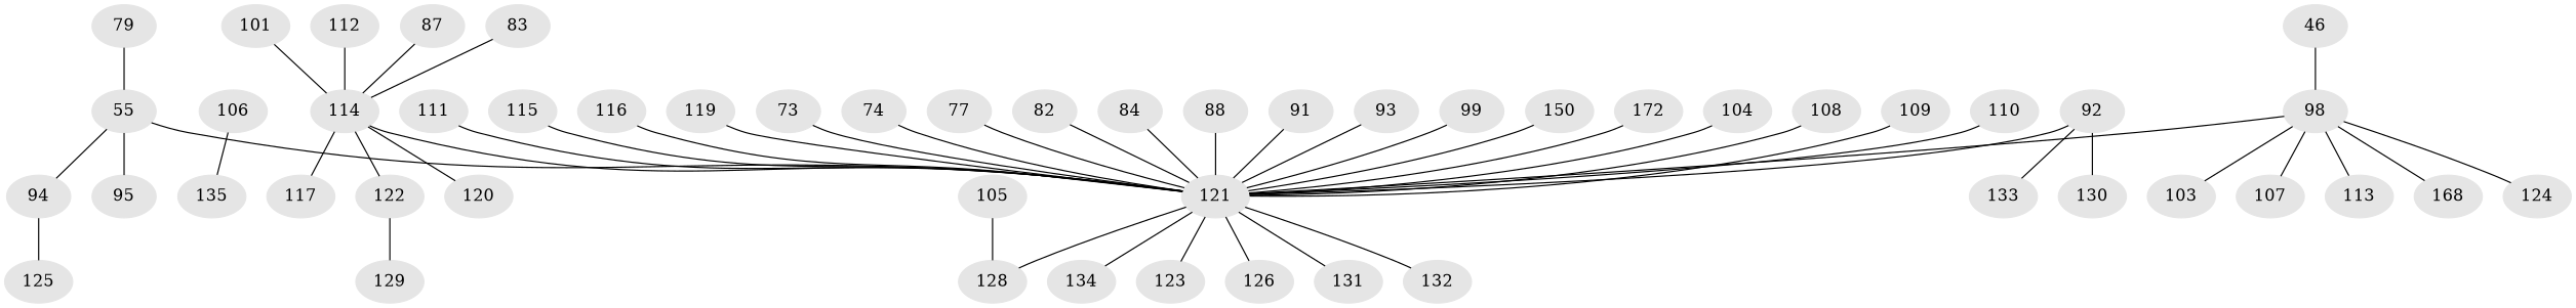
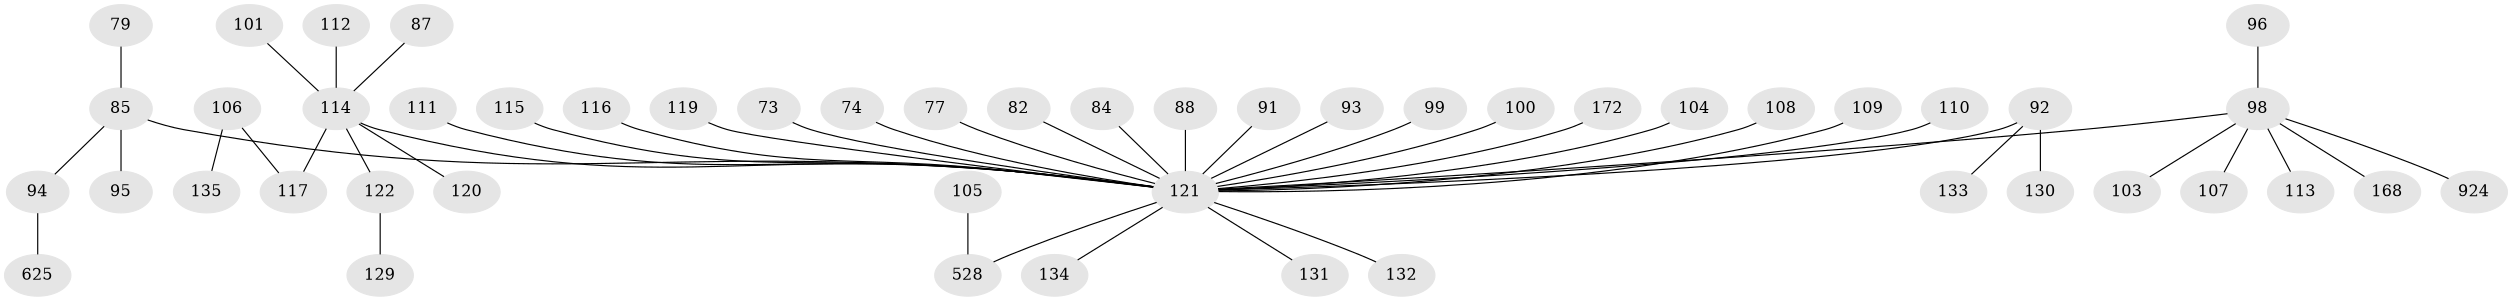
  graph {
    node [color=gray90 style=filled]
    121 [super="+71+75+86+76+68+72"]
-   128 [super="+89"]
-   123
-   126
+   128 [super="+89" label=528]
    131
    132
    134
    73
    74
    77
-   85 [super="+49" label=55]
+   85 [super="+49"]
    94
    95
    79
    114 [super="+32+45+58+63+65+66+53"]
    117 [super="+97"]
    120
    122
    n19 [label=87]
    82
-   83
    84 [super="+50"]
-   125
+   125 [label=625]
    88
    91
    92
    130
    133
    93
    98 [super="+26+90+87+33+36+61+70"]
    103
    107
    113
    n34 [label=168]
-   124
-   96 [label=46]
+   124 [label=924]
+   96
    99
-   100 [label=150]
+   100
    101
    n40 [label=172]
    104
    105
    106
    135
    108
    109
    110
    111
    112 [super="+47"]
    129
    115
    116
    119
    121 -- 128
-   121 -- 123
-   121 -- 126
    121 -- 131
    121 -- 132
    121 -- 134
    73 -- 121
    74 -- 121
    77 -- 121
    85 -- 121
    85 -- 94
    85 -- 95
    94 -- 125
    79 -- 85
    114 -- 121
    114 -- 117
    114 -- 120
    114 -- 122
    122 -- 129
    n19 -- 114
    82 -- 121
-   83 -- 114
    84 -- 121
    88 -- 121
    91 -- 121
    92 -- 121
    92 -- 130
    92 -- 133
    93 -- 121
    98 -- 121
    98 -- 103
    98 -- 107
    98 -- 113
    98 -- n34
    98 -- 124
    96 -- 98
    99 -- 121
    100 -- 121
    101 -- 114
    n40 -- 121
    104 -- 121
    105 -- 128
+   106 -- 117
    106 -- 135
    108 -- 121
    109 -- 121
    110 -- 121
    111 -- 121
    112 -- 114
    115 -- 121
    116 -- 121
    119 -- 121
  }
